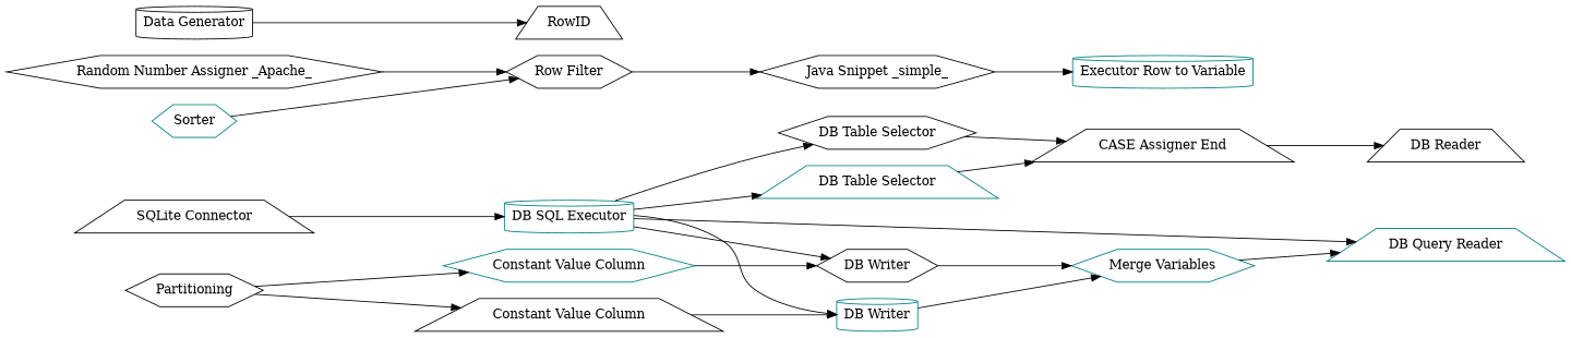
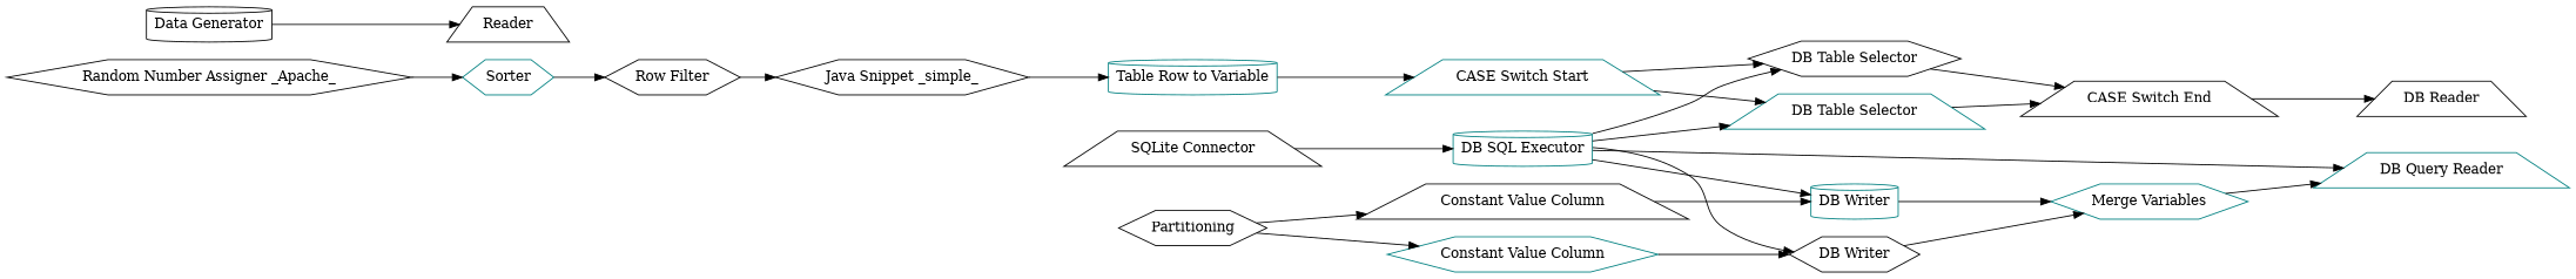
  digraph {
    rankdir=LR
    node [color=black shape=hexagon]
    n1 [label="DB Table Selector"]
-   n2 [label="CASE Assigner End" shape=trapezium]
+   n2 [label="CASE Switch End" shape=trapezium]
    n3 [label="DB Reader" shape=trapezium]
    n4 [label=Partitioning]
    n5 [color=teal label="Constant Value Column"]
    n6 [label="Constant Value Column" shape=trapezium]
    n7 [label="DB Writer"]
    n8 [color=teal label="DB Writer" shape=cylinder]
    n9 [color=teal label="Merge Variables"]
    n10 [color=teal label="DB SQL Executor" shape=cylinder]
    n11 [color=teal label="DB Query Reader" shape=trapezium]
    n12 [color=teal label="DB Table Selector" shape=trapezium]
    n13 [label="Random Number Assigner _Apache_"]
    n14 [color=teal label=Sorter]
    n15 [label="SQLite Connector" shape=trapezium]
+   n16 [color=teal label="CASE Switch Start" shape=trapezium]
    n17 [label="Row Filter"]
    n18 [label="Java Snippet _simple_"]
-   n19 [color=teal label="Executor Row to Variable" shape=cylinder]
-   n20 [label=RowID shape=trapezium]
+   n19 [color=teal label="Table Row to Variable" shape=cylinder]
+   n20 [label=Reader shape=trapezium]
    n21 [label="Data Generator" shape=cylinder]
    n1 -> n2
    n2 -> n3
    n4 -> n5
    n4 -> n6
    n5 -> n7
    n6 -> n8
    n7 -> n9
    n8 -> n9
    n9 -> n11
    n10 -> n1
    n10 -> n7
    n10 -> n8
    n10 -> n11
    n10 -> n12
    n12 -> n2
-   n13 -> n17
+   n13 -> n14
    n14 -> n17
    n15 -> n10
+   n16 -> n1
+   n16 -> n12
    n17 -> n18
    n18 -> n19
+   n19 -> n16
    n21 -> n20
  }
